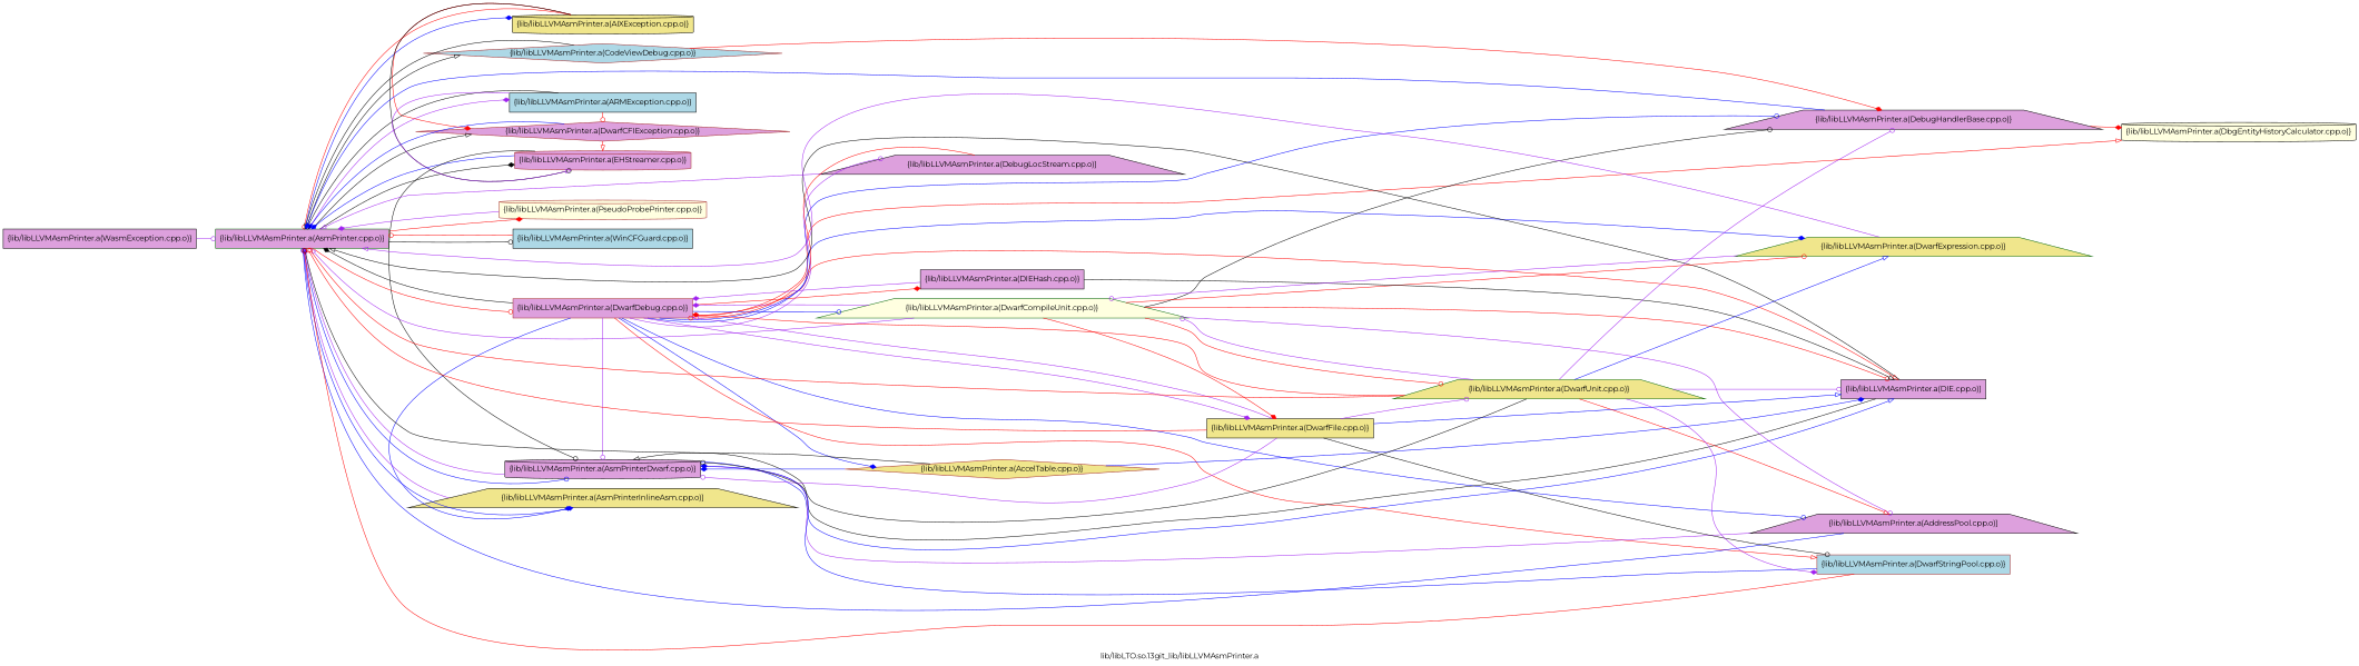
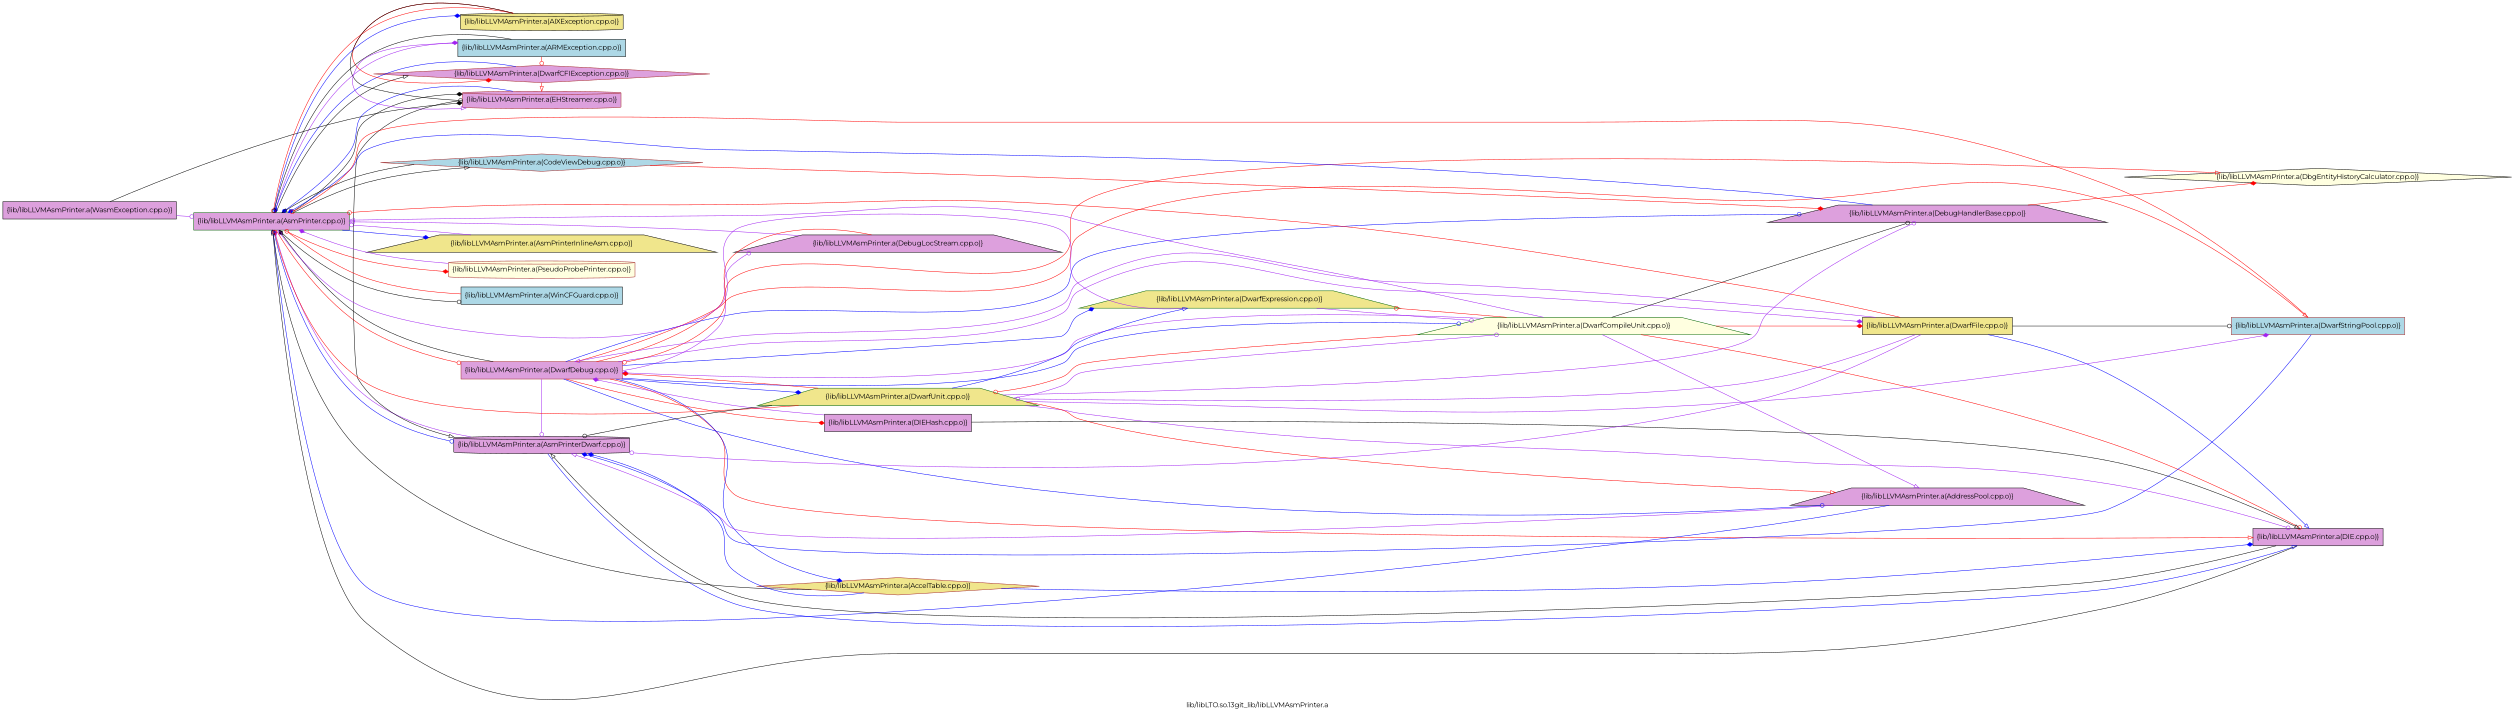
  digraph {
    fontname=Montserrat
    label="lib/libLTO.so.13git_lib/libLLVMAsmPrinter.a"
    rankdir=LR
    node [color=black fillcolor=plum fontname=Montserrat group=1 shape=box style=filled]
    edge [arrowhead=odot color=purple fontname=Montserrat]
    n1 [color=darkgreen label="{lib/libLLVMAsmPrinter.a(AsmPrinter.cpp.o)}"]
    n2 [color=brown label="{lib/libLLVMAsmPrinter.a(DwarfCFIException.cpp.o)}" shape=diamond]
    n3 [color=brown label="{lib/libLLVMAsmPrinter.a(DwarfDebug.cpp.o)}"]
    n4 [fillcolor=khaki label="{lib/libLLVMAsmPrinter.a(AIXException.cpp.o)}" shape=cylinder]
    n5 [fillcolor=lightblue label="{lib/libLLVMAsmPrinter.a(ARMException.cpp.o)}"]
    n6 [label="{lib/libLLVMAsmPrinter.a(AsmPrinterDwarf.cpp.o)}" shape=cylinder]
    n7 [fillcolor=khaki label="{lib/libLLVMAsmPrinter.a(AsmPrinterInlineAsm.cpp.o)}" shape=trapezium]
    n8 [color=brown label="{lib/libLLVMAsmPrinter.a(EHStreamer.cpp.o)}" shape=cylinder]
    n9 [color=brown fillcolor=lightyellow label="{lib/libLLVMAsmPrinter.a(PseudoProbePrinter.cpp.o)}" shape=cylinder]
    n10 [fillcolor=lightblue label="{lib/libLLVMAsmPrinter.a(WinCFGuard.cpp.o)}"]
    n11 [color=brown fillcolor=lightblue label="{lib/libLLVMAsmPrinter.a(CodeViewDebug.cpp.o)}" shape=diamond]
    n12 [label="{lib/libLLVMAsmPrinter.a(DIE.cpp.o)}"]
-   n13 [fillcolor=lightyellow group=0 label="{lib/libLLVMAsmPrinter.a(DbgEntityHistoryCalculator.cpp.o)}" shape=cylinder]
+   n13 [fillcolor=lightyellow group=0 label="{lib/libLLVMAsmPrinter.a(DbgEntityHistoryCalculator.cpp.o)}" shape=diamond]
    n14 [label="{lib/libLLVMAsmPrinter.a(DebugHandlerBase.cpp.o)}" shape=trapezium]
    n15 [color=darkgreen fillcolor=lightyellow label="{lib/libLLVMAsmPrinter.a(DwarfCompileUnit.cpp.o)}" shape=trapezium]
    n16 [label="{lib/libLLVMAsmPrinter.a(AddressPool.cpp.o)}" shape=trapezium]
    n17 [color=brown fillcolor=khaki label="{lib/libLLVMAsmPrinter.a(AccelTable.cpp.o)}" shape=diamond]
    n18 [label="{lib/libLLVMAsmPrinter.a(DebugLocStream.cpp.o)}" shape=trapezium]
    n19 [label="{lib/libLLVMAsmPrinter.a(DIEHash.cpp.o)}"]
    n20 [color=darkgreen fillcolor=khaki label="{lib/libLLVMAsmPrinter.a(DwarfExpression.cpp.o)}" shape=trapezium]
    n21 [fillcolor=khaki label="{lib/libLLVMAsmPrinter.a(DwarfFile.cpp.o)}"]
    n22 [color=brown fillcolor=lightblue label="{lib/libLLVMAsmPrinter.a(DwarfStringPool.cpp.o)}"]
    n23 [color=darkgreen fillcolor=khaki label="{lib/libLLVMAsmPrinter.a(DwarfUnit.cpp.o)}" shape=trapezium]
    n24 [group=0 label="{lib/libLLVMAsmPrinter.a(WasmException.cpp.o)}"]
    subgraph sub_1 {
      rank=same
      n1
    }
    subgraph sub_2 {
      rank=same
      n2
      n3
      n4
      n5
      n6
      n7
      n8
      n9
      n10
      n11
    }
    n1 -> n2 [arrowhead=onormal color=black]
    n1 -> n3 [color=red]
    n1 -> n4 [arrowhead=diamond color=blue]
    n1 -> n5 [arrowhead=diamond]
    n1 -> n6 [color=blue]
    n1 -> n7 [arrowhead=diamond color=blue]
    n1 -> n8 [arrowhead=diamond color=black]
    n1 -> n9 [arrowhead=diamond color=red]
    n1 -> n10 [color=black]
    n1 -> n11 [arrowhead=onormal color=black]
    n2 -> n1 [arrowhead=diamond color=blue]
    n2 -> n8 [arrowhead=onormal color=red]
    n3 -> n1 [arrowhead=diamond color=black]
    n3 -> n6
    n3 -> n12 [arrowhead=onormal color=red]
    n3 -> n13 [arrowhead=onormal color=red]
    n3 -> n14 [color=blue]
    n3 -> n15 [color=blue]
    n3 -> n16 [color=blue]
    n3 -> n17 [arrowhead=diamond color=blue]
    n3 -> n18
    n3 -> n19 [arrowhead=diamond color=red]
    n3 -> n20 [arrowhead=diamond color=blue]
    n3 -> n21 [arrowhead=diamond]
    n3 -> n22 [arrowhead=onormal color=red]
-   n3 -> n7 [arrowhead=diamond color=blue]
+   n3 -> n23 [arrowhead=diamond color=blue]
    n4 -> n1 [color=red]
    n4 -> n2 [arrowhead=diamond color=red]
    n4 -> n8 [color=black]
    n5 -> n1 [color=black]
    n5 -> n2 [color=red]
    n5 -> n8 [arrowhead=onormal]
    n6 -> n1 [arrowhead=diamond]
    n6 -> n12 [arrowhead=onormal color=blue]
    n7 -> n1
    n8 -> n1 [arrowhead=diamond color=blue]
-   n8 -> n6 [color=black]
+   n8 -> n6 [arrowhead=onormal color=black]
    n9 -> n1 [arrowhead=diamond]
    n10 -> n1 [color=red]
    n11 -> n1 [arrowhead=onormal color=black]
    n11 -> n14 [arrowhead=diamond color=red]
    n12 -> n1 [arrowhead=onormal color=black]
    n12 -> n6 [arrowhead=onormal color=black]
    n14 -> n1 [arrowhead=diamond color=blue]
    n14 -> n13 [arrowhead=diamond color=red]
    n15 -> n1 [arrowhead=onormal]
    n15 -> n3 [arrowhead=diamond]
    n15 -> n12 [color=red]
    n15 -> n14 [color=black]
-   n15 -> n16
+   n15 -> n16 [arrowhead=onormal]
    n15 -> n20 [color=red]
    n15 -> n21 [arrowhead=diamond color=red]
    n15 -> n23 [color=red]
    n16 -> n1 [color=blue]
    n16 -> n6 [arrowhead=onormal]
    n17 -> n1 [color=black]
    n17 -> n6 [arrowhead=diamond color=blue]
    n17 -> n12 [arrowhead=diamond color=blue]
    n18 -> n1 [arrowhead=onormal]
    n18 -> n3 [color=red]
    n19 -> n3 [arrowhead=diamond]
    n19 -> n12 [arrowhead=onormal color=black]
    n20 -> n1 [arrowhead=onormal]
    n20 -> n15
    n21 -> n1 [color=red]
    n21 -> n3 [arrowhead=onormal]
    n21 -> n6
    n21 -> n12 [arrowhead=onormal color=blue]
    n21 -> n22 [color=black]
    n21 -> n23
    n22 -> n1 [color=red]
    n22 -> n6 [arrowhead=diamond color=blue]
    n23 -> n1 [color=red]
    n23 -> n3 [arrowhead=diamond color=red]
    n23 -> n6 [color=black]
    n23 -> n12
    n23 -> n14
    n23 -> n15
    n23 -> n16 [arrowhead=onormal color=red]
    n23 -> n20 [arrowhead=onormal color=blue]
    n23 -> n22 [arrowhead=diamond]
    n24 -> n1
+   n24 -> n8 [arrowhead=diamond color=black]
  }
